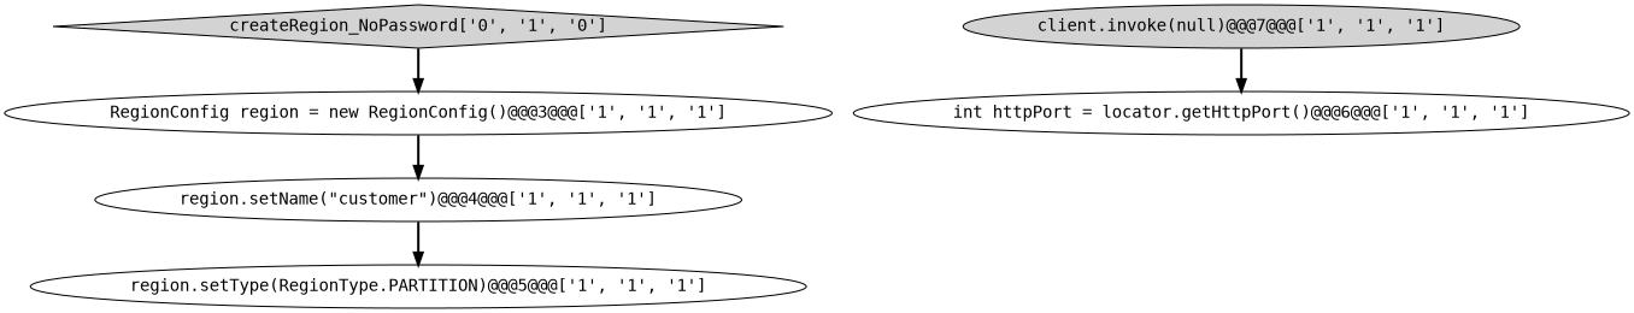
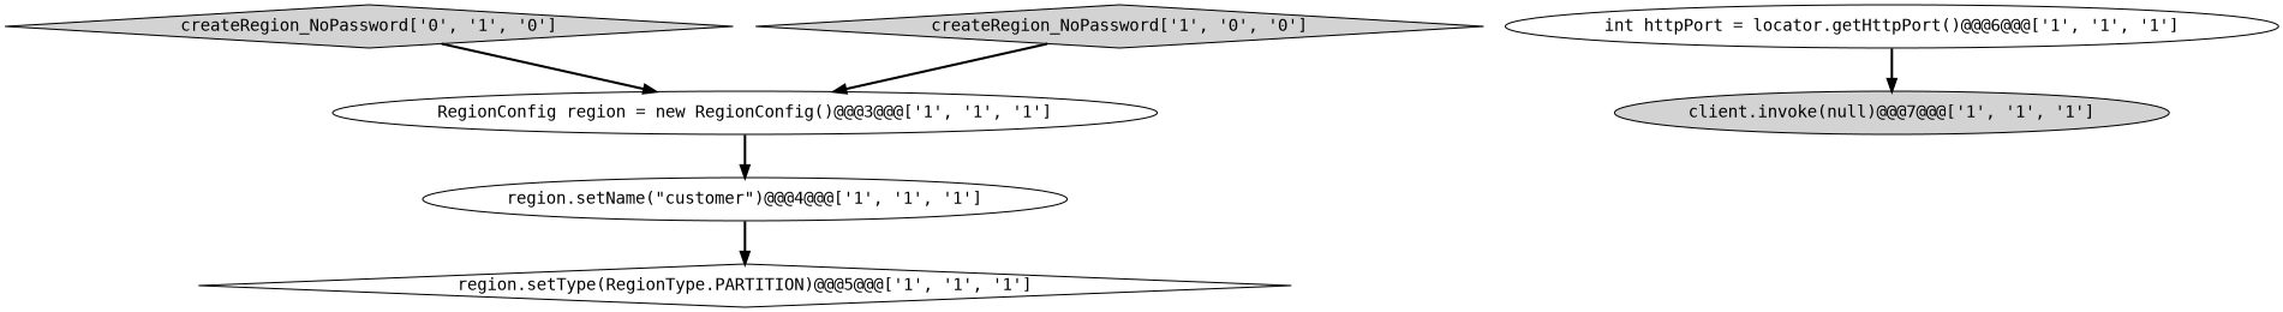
  digraph {
    fontname="DejaVu Sans Mono"
    node [fillcolor=white fontname="DejaVu Sans Mono" shape=ellipse style=filled]
    edge [fontname="DejaVu Sans Mono" style=bold]
-   n1 [label="region.setType(RegionType.PARTITION)@@@5@@@['1', '1', '1']"]
+   n1 [label="region.setType(RegionType.PARTITION)@@@5@@@['1', '1', '1']" shape=diamond]
    n2 [label="int httpPort = locator.getHttpPort()@@@6@@@['1', '1', '1']"]
    n3 [fillcolor=lightgray label="client.invoke(null)@@@7@@@['1', '1', '1']"]
    n4 [label="RegionConfig region = new RegionConfig()@@@3@@@['1', '1', '1']"]
    n5 [label="region.setName(\"customer\")@@@4@@@['1', '1', '1']"]
    n6 [fillcolor=lightgray label="createRegion_NoPassword['0', '1', '0']" shape=diamond]
-   n3 -> n2
+   n7 [fillcolor=lightgray label="createRegion_NoPassword['1', '0', '0']" shape=diamond]
+   n2 -> n3
    n4 -> n5
    n5 -> n1
    n6 -> n4
+   n7 -> n4
  }
